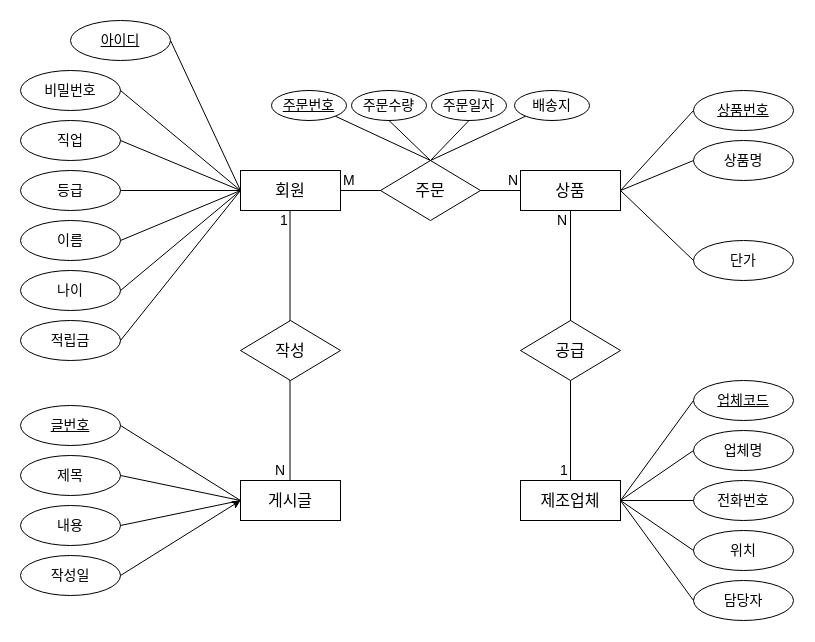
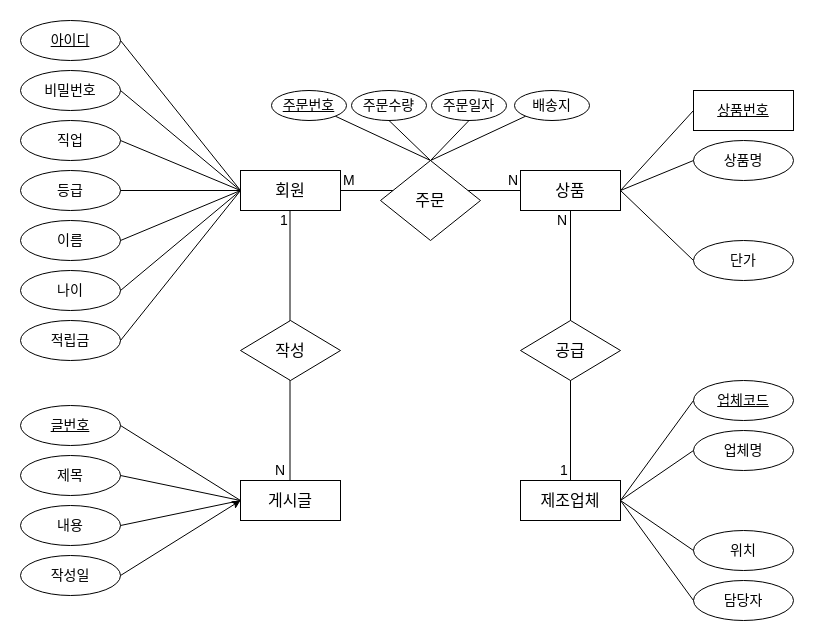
  <mxCell id="0" />
  <mxCell id="1" parent="0" />
  <mxCell id="2" value="회원" style="whiteSpace=wrap;html=1;align=center;fontSize=16;" parent="1" vertex="1"><mxGeometry x="240" y="170" width="100" height="40" as="geometry" /></mxCell>
  <mxCell id="3" value="비밀번호" style="ellipse;whiteSpace=wrap;html=1;align=center;fontSize=14;" parent="1" vertex="1"><mxGeometry x="20" y="70" width="100" height="40" as="geometry" /></mxCell>
- <mxCell id="4" value="아이디" style="ellipse;whiteSpace=wrap;html=1;align=center;fontStyle=4;fontSize=14;" parent="1" vertex="1"><mxGeometry x="70" y="20" width="100" height="40" as="geometry" /></mxCell>
+ <mxCell id="4" value="아이디" style="ellipse;whiteSpace=wrap;html=1;align=center;fontStyle=4;fontSize=14;" parent="1" vertex="1"><mxGeometry x="20" y="20" width="100" height="40" as="geometry" /></mxCell>
  <mxCell id="5" value="이름" style="ellipse;whiteSpace=wrap;html=1;align=center;fontSize=14;" parent="1" vertex="1"><mxGeometry x="20" y="220" width="100" height="40" as="geometry" /></mxCell>
  <mxCell id="6" value="나이" style="ellipse;whiteSpace=wrap;html=1;align=center;fontSize=14;" parent="1" vertex="1"><mxGeometry x="20" y="270" width="100" height="40" as="geometry" /></mxCell>
  <mxCell id="7" value="직업" style="ellipse;whiteSpace=wrap;html=1;align=center;fontSize=14;" parent="1" vertex="1"><mxGeometry x="20" y="120" width="100" height="40" as="geometry" /></mxCell>
  <mxCell id="8" value="등급" style="ellipse;whiteSpace=wrap;html=1;align=center;fontSize=14;" parent="1" vertex="1"><mxGeometry x="20" y="170" width="100" height="40" as="geometry" /></mxCell>
  <mxCell id="9" value="적립금" style="ellipse;whiteSpace=wrap;html=1;align=center;fontSize=14;" parent="1" vertex="1"><mxGeometry x="20" y="320" width="100" height="40" as="geometry" /></mxCell>
  <mxCell id="10" value="" style="endArrow=none;html=1;rounded=0;exitX=1;exitY=0.5;exitDx=0;exitDy=0;entryX=0;entryY=0.5;entryDx=0;entryDy=0;fontStyle=1;fontSize=14;" parent="1" source="4" target="2" edge="1"><mxGeometry relative="1" as="geometry"><mxPoint x="290" y="90" as="sourcePoint" /><mxPoint x="450" y="240" as="targetPoint" /></mxGeometry></mxCell>
  <mxCell id="11" value="" style="endArrow=none;html=1;rounded=0;exitX=1;exitY=0.5;exitDx=0;exitDy=0;entryX=0;entryY=0.5;entryDx=0;entryDy=0;fontSize=14;" parent="1" source="3" target="2" edge="1"><mxGeometry relative="1" as="geometry"><mxPoint x="290" y="240" as="sourcePoint" /><mxPoint x="450" y="240" as="targetPoint" /></mxGeometry></mxCell>
  <mxCell id="12" value="" style="endArrow=none;html=1;rounded=0;exitX=1;exitY=0.5;exitDx=0;exitDy=0;entryX=0;entryY=0.5;entryDx=0;entryDy=0;fontSize=14;" parent="1" source="7" target="2" edge="1"><mxGeometry relative="1" as="geometry"><mxPoint x="290" y="240" as="sourcePoint" /><mxPoint x="450" y="240" as="targetPoint" /></mxGeometry></mxCell>
  <mxCell id="13" value="" style="endArrow=none;html=1;rounded=0;exitX=1;exitY=0.5;exitDx=0;exitDy=0;entryX=0;entryY=0.5;entryDx=0;entryDy=0;fontSize=14;" parent="1" source="8" target="2" edge="1"><mxGeometry relative="1" as="geometry"><mxPoint x="290" y="240" as="sourcePoint" /><mxPoint x="450" y="240" as="targetPoint" /></mxGeometry></mxCell>
  <mxCell id="14" value="" style="endArrow=none;html=1;rounded=0;exitX=1;exitY=0.5;exitDx=0;exitDy=0;entryX=0;entryY=0.5;entryDx=0;entryDy=0;fontSize=14;" parent="1" source="5" target="2" edge="1"><mxGeometry relative="1" as="geometry"><mxPoint x="290" y="240" as="sourcePoint" /><mxPoint x="450" y="240" as="targetPoint" /></mxGeometry></mxCell>
  <mxCell id="15" value="" style="endArrow=none;html=1;rounded=0;exitX=1;exitY=0.5;exitDx=0;exitDy=0;entryX=0;entryY=0.5;entryDx=0;entryDy=0;fontSize=14;" parent="1" source="6" target="2" edge="1"><mxGeometry relative="1" as="geometry"><mxPoint x="290" y="240" as="sourcePoint" /><mxPoint x="450" y="240" as="targetPoint" /></mxGeometry></mxCell>
  <mxCell id="16" value="" style="endArrow=none;html=1;rounded=0;exitX=1;exitY=0.5;exitDx=0;exitDy=0;entryX=0;entryY=0.5;entryDx=0;entryDy=0;fontSize=14;" parent="1" source="9" target="2" edge="1"><mxGeometry relative="1" as="geometry"><mxPoint x="290" y="240" as="sourcePoint" /><mxPoint x="450" y="240" as="targetPoint" /></mxGeometry></mxCell>
  <mxCell id="17" value="상품" style="whiteSpace=wrap;html=1;align=center;fontSize=16;" parent="1" vertex="1"><mxGeometry x="520" y="170" width="100" height="40" as="geometry" /></mxCell>
- <mxCell id="18" value="상품번호" style="ellipse;whiteSpace=wrap;html=1;align=center;fontStyle=4;fontSize=14;" parent="1" vertex="1"><mxGeometry x="693" y="90" width="100" height="40" as="geometry" /></mxCell>
+ <mxCell id="18" value="상품번호" style="whiteSpace=wrap;html=1;align=center;fontStyle=4;fontSize=14;rounded=0;" parent="1" vertex="1"><mxGeometry x="693" y="90" width="100" height="40" as="geometry" /></mxCell>
  <mxCell id="19" value="상품명" style="ellipse;whiteSpace=wrap;html=1;align=center;fontSize=14;" parent="1" vertex="1"><mxGeometry x="693" y="140" width="100" height="40" as="geometry" /></mxCell>
  <mxCell id="20" value="단가" style="ellipse;whiteSpace=wrap;html=1;align=center;fontSize=14;" parent="1" vertex="1"><mxGeometry x="693" y="240" width="100" height="40" as="geometry" /></mxCell>
  <mxCell id="21" value="" style="endArrow=none;html=1;rounded=0;entryX=0;entryY=0.5;entryDx=0;entryDy=0;exitX=1;exitY=0.5;exitDx=0;exitDy=0;fontSize=14;" parent="1" source="17" target="18" edge="1"><mxGeometry relative="1" as="geometry"><mxPoint x="430" y="160" as="sourcePoint" /><mxPoint x="590" y="160" as="targetPoint" /></mxGeometry></mxCell>
  <mxCell id="22" value="" style="endArrow=none;html=1;rounded=0;entryX=0;entryY=0.5;entryDx=0;entryDy=0;exitX=1;exitY=0.5;exitDx=0;exitDy=0;fontSize=14;" parent="1" source="17" target="19" edge="1"><mxGeometry relative="1" as="geometry"><mxPoint x="430" y="160" as="sourcePoint" /><mxPoint x="590" y="160" as="targetPoint" /></mxGeometry></mxCell>
  <mxCell id="23" value="" style="endArrow=none;html=1;rounded=0;entryX=0;entryY=0.5;entryDx=0;entryDy=0;exitX=1;exitY=0.5;exitDx=0;exitDy=0;fontSize=14;" parent="1" source="17" target="20" edge="1"><mxGeometry relative="1" as="geometry"><mxPoint x="430" y="160" as="sourcePoint" /><mxPoint x="590" y="160" as="targetPoint" /></mxGeometry></mxCell>
  <mxCell id="24" value="제조업체" style="whiteSpace=wrap;html=1;align=center;fontSize=16;" parent="1" vertex="1"><mxGeometry x="520" y="480" width="100" height="40" as="geometry" /></mxCell>
  <mxCell id="25" value="업체코드" style="ellipse;whiteSpace=wrap;html=1;align=center;fontStyle=4;fontSize=14;" parent="1" vertex="1"><mxGeometry x="693" y="380" width="100" height="40" as="geometry" /></mxCell>
  <mxCell id="26" value="업체명" style="ellipse;whiteSpace=wrap;html=1;align=center;fontSize=14;" parent="1" vertex="1"><mxGeometry x="693" y="430" width="100" height="40" as="geometry" /></mxCell>
- <mxCell id="27" value="전화번호" style="ellipse;whiteSpace=wrap;html=1;align=center;fontSize=14;" parent="1" vertex="1"><mxGeometry x="693" y="480" width="100" height="40" as="geometry" /></mxCell>
  <mxCell id="28" value="위치" style="ellipse;whiteSpace=wrap;html=1;align=center;fontSize=14;" parent="1" vertex="1"><mxGeometry x="693" y="530" width="100" height="40" as="geometry" /></mxCell>
  <mxCell id="29" value="" style="endArrow=none;html=1;rounded=0;entryX=0;entryY=0.5;entryDx=0;entryDy=0;exitX=1;exitY=0.5;exitDx=0;exitDy=0;fontSize=14;" parent="1" source="24" target="25" edge="1"><mxGeometry relative="1" as="geometry"><mxPoint x="430" y="450" as="sourcePoint" /><mxPoint x="590" y="450" as="targetPoint" /></mxGeometry></mxCell>
  <mxCell id="30" value="" style="endArrow=none;html=1;rounded=0;entryX=0;entryY=0.5;entryDx=0;entryDy=0;exitX=1;exitY=0.5;exitDx=0;exitDy=0;fontSize=14;" parent="1" source="24" target="26" edge="1"><mxGeometry relative="1" as="geometry"><mxPoint x="430" y="450" as="sourcePoint" /><mxPoint x="590" y="450" as="targetPoint" /></mxGeometry></mxCell>
- <mxCell id="31" value="" style="endArrow=none;html=1;rounded=0;entryX=0;entryY=0.5;entryDx=0;entryDy=0;exitX=1;exitY=0.5;exitDx=0;exitDy=0;fontSize=14;" parent="1" source="24" target="27" edge="1"><mxGeometry relative="1" as="geometry"><mxPoint x="590" y="430" as="sourcePoint" /><mxPoint x="590" y="450" as="targetPoint" /></mxGeometry></mxCell>
  <mxCell id="32" value="" style="endArrow=none;html=1;rounded=0;entryX=0;entryY=0.5;entryDx=0;entryDy=0;exitX=1;exitY=0.5;exitDx=0;exitDy=0;fontSize=14;" parent="1" source="24" target="28" edge="1"><mxGeometry relative="1" as="geometry"><mxPoint x="430" y="450" as="sourcePoint" /><mxPoint x="590" y="450" as="targetPoint" /></mxGeometry></mxCell>
  <mxCell id="33" value="담당자" style="ellipse;whiteSpace=wrap;html=1;align=center;fontSize=14;" parent="1" vertex="1"><mxGeometry x="693" y="580" width="100" height="40" as="geometry" /></mxCell>
  <mxCell id="34" value="" style="endArrow=none;html=1;rounded=0;entryX=0;entryY=0.5;entryDx=0;entryDy=0;exitX=1;exitY=0.5;exitDx=0;exitDy=0;fontSize=14;" parent="1" source="24" target="33" edge="1"><mxGeometry relative="1" as="geometry"><mxPoint x="430" y="450" as="sourcePoint" /><mxPoint x="590" y="450" as="targetPoint" /></mxGeometry></mxCell>
  <mxCell id="35" value="게시글" style="whiteSpace=wrap;html=1;align=center;fontSize=16;" parent="1" vertex="1"><mxGeometry x="240" y="480" width="100" height="40" as="geometry" /></mxCell>
  <mxCell id="36" value="제목" style="ellipse;whiteSpace=wrap;html=1;align=center;fontSize=14;" parent="1" vertex="1"><mxGeometry x="20" y="455" width="100" height="40" as="geometry" /></mxCell>
  <mxCell id="37" value="글번호" style="ellipse;whiteSpace=wrap;html=1;align=center;fontStyle=4;fontSize=14;" parent="1" vertex="1"><mxGeometry x="20" y="405" width="100" height="40" as="geometry" /></mxCell>
  <mxCell id="38" value="내용" style="ellipse;whiteSpace=wrap;html=1;align=center;fontSize=14;" parent="1" vertex="1"><mxGeometry x="20" y="505" width="100" height="40" as="geometry" /></mxCell>
  <mxCell id="39" value="작성일" style="ellipse;whiteSpace=wrap;html=1;align=center;fontSize=14;" parent="1" vertex="1"><mxGeometry x="20" y="555" width="100" height="40" as="geometry" /></mxCell>
  <mxCell id="40" value="" style="endArrow=none;html=1;rounded=0;exitX=1;exitY=0.5;exitDx=0;exitDy=0;entryX=0;entryY=0.5;entryDx=0;entryDy=0;fontStyle=1;fontSize=14;" parent="1" source="37" target="35" edge="1"><mxGeometry relative="1" as="geometry"><mxPoint x="290" y="400" as="sourcePoint" /><mxPoint x="450" y="550" as="targetPoint" /></mxGeometry></mxCell>
  <mxCell id="41" value="" style="endArrow=none;html=1;rounded=0;exitX=1;exitY=0.5;exitDx=0;exitDy=0;entryX=0;entryY=0.5;entryDx=0;entryDy=0;fontSize=14;" parent="1" source="36" target="35" edge="1"><mxGeometry relative="1" as="geometry"><mxPoint x="290" y="550" as="sourcePoint" /><mxPoint x="450" y="550" as="targetPoint" /></mxGeometry></mxCell>
  <mxCell id="42" value="" style="endArrow=none;html=1;rounded=0;exitX=1;exitY=0.5;exitDx=0;exitDy=0;entryX=0;entryY=0.5;entryDx=0;entryDy=0;fontSize=14;" parent="1" source="38" target="35" edge="1"><mxGeometry relative="1" as="geometry"><mxPoint x="290" y="550" as="sourcePoint" /><mxPoint x="450" y="550" as="targetPoint" /></mxGeometry></mxCell>
  <mxCell id="43" value="" style="endArrow=classic;html=1;rounded=0;exitX=1;exitY=0.5;exitDx=0;exitDy=0;entryX=0;entryY=0.5;entryDx=0;entryDy=0;fontSize=14;" parent="1" source="39" target="35" edge="1"><mxGeometry relative="1" as="geometry"><mxPoint x="290" y="550" as="sourcePoint" /><mxPoint x="450" y="550" as="targetPoint" /></mxGeometry></mxCell>
  <mxCell id="44" value="" style="endArrow=none;html=1;rounded=0;exitX=1;exitY=0.5;exitDx=0;exitDy=0;entryX=0;entryY=0.5;entryDx=0;entryDy=0;fontSize=14;" parent="1" source="2" target="17" edge="1"><mxGeometry relative="1" as="geometry"><mxPoint x="323" y="320" as="sourcePoint" /><mxPoint x="483" y="320" as="targetPoint" /></mxGeometry></mxCell>
  <mxCell id="45" value="M" style="resizable=0;html=1;whiteSpace=wrap;align=left;verticalAlign=bottom;fontSize=14;" parent="44" connectable="0" vertex="1"><mxGeometry x="-1" relative="1" as="geometry"><mxPoint x="1" as="offset" /></mxGeometry></mxCell>
  <mxCell id="46" value="N" style="resizable=0;html=1;whiteSpace=wrap;align=right;verticalAlign=bottom;fontSize=14;" parent="44" connectable="0" vertex="1"><mxGeometry x="1" relative="1" as="geometry"><mxPoint x="-1" as="offset" /></mxGeometry></mxCell>
- <mxCell id="47" value="주문" style="shape=rhombus;perimeter=rhombusPerimeter;whiteSpace=wrap;html=1;align=center;fontSize=16;" parent="1" vertex="1"><mxGeometry x="380" y="160" width="100" height="60" as="geometry" /></mxCell>
+ <mxCell id="47" value="주문" style="shape=rhombus;perimeter=rhombusPerimeter;whiteSpace=wrap;html=1;align=center;fontSize=16;" parent="1" vertex="1"><mxGeometry x="380" y="160" width="100" height="80" as="geometry" /></mxCell>
  <mxCell id="48" value="주문번호" style="ellipse;whiteSpace=wrap;html=1;align=center;fontStyle=4;fontSize=14;" parent="1" vertex="1"><mxGeometry x="271" y="90" width="75" height="30" as="geometry" /></mxCell>
  <mxCell id="49" value="주문수량" style="ellipse;whiteSpace=wrap;html=1;align=center;fontSize=14;" parent="1" vertex="1"><mxGeometry x="351" y="90" width="75" height="30" as="geometry" /></mxCell>
  <mxCell id="50" value="주문일자" style="ellipse;whiteSpace=wrap;html=1;align=center;fontSize=14;" parent="1" vertex="1"><mxGeometry x="431" y="90" width="75" height="30" as="geometry" /></mxCell>
  <mxCell id="51" value="배송지" style="ellipse;whiteSpace=wrap;html=1;align=center;fontSize=14;" parent="1" vertex="1"><mxGeometry x="514" y="90" width="75" height="30" as="geometry" /></mxCell>
  <mxCell id="52" value="" style="endArrow=none;html=1;rounded=0;entryX=0.5;entryY=0;entryDx=0;entryDy=0;exitX=1;exitY=1;exitDx=0;exitDy=0;fontSize=14;" parent="1" source="48" target="47" edge="1"><mxGeometry relative="1" as="geometry"><mxPoint x="352" y="130" as="sourcePoint" /><mxPoint x="512" y="130" as="targetPoint" /></mxGeometry></mxCell>
  <mxCell id="53" value="" style="endArrow=none;html=1;rounded=0;exitX=0.5;exitY=1;exitDx=0;exitDy=0;entryX=0.5;entryY=0;entryDx=0;entryDy=0;fontSize=14;" parent="1" source="49" target="47" edge="1"><mxGeometry relative="1" as="geometry"><mxPoint x="352" y="130" as="sourcePoint" /><mxPoint x="512" y="130" as="targetPoint" /></mxGeometry></mxCell>
  <mxCell id="54" value="" style="endArrow=none;html=1;rounded=0;entryX=0.5;entryY=1;entryDx=0;entryDy=0;exitX=0.5;exitY=0;exitDx=0;exitDy=0;fontSize=14;" parent="1" source="47" target="50" edge="1"><mxGeometry relative="1" as="geometry"><mxPoint x="352" y="140" as="sourcePoint" /><mxPoint x="512" y="140" as="targetPoint" /></mxGeometry></mxCell>
  <mxCell id="55" value="" style="endArrow=none;html=1;rounded=0;entryX=0;entryY=1;entryDx=0;entryDy=0;exitX=0.5;exitY=0;exitDx=0;exitDy=0;fontSize=14;" parent="1" source="47" target="51" edge="1"><mxGeometry relative="1" as="geometry"><mxPoint x="352" y="140" as="sourcePoint" /><mxPoint x="512" y="140" as="targetPoint" /></mxGeometry></mxCell>
  <mxCell id="56" value="" style="endArrow=none;html=1;rounded=0;entryX=0.5;entryY=1;entryDx=0;entryDy=0;exitX=0.5;exitY=0;exitDx=0;exitDy=0;fontSize=14;" parent="1" source="24" target="17" edge="1"><mxGeometry relative="1" as="geometry"><mxPoint x="452" y="340" as="sourcePoint" /><mxPoint x="612" y="340" as="targetPoint" /></mxGeometry></mxCell>
  <mxCell id="57" value="1" style="resizable=0;html=1;whiteSpace=wrap;align=left;verticalAlign=bottom;fontSize=14;" parent="56" connectable="0" vertex="1"><mxGeometry x="-1" relative="1" as="geometry"><mxPoint x="-12" as="offset" /></mxGeometry></mxCell>
  <mxCell id="58" value="N" style="resizable=0;html=1;whiteSpace=wrap;align=right;verticalAlign=bottom;fontSize=14;" parent="56" connectable="0" vertex="1"><mxGeometry x="1" relative="1" as="geometry"><mxPoint x="-2" y="20" as="offset" /></mxGeometry></mxCell>
  <mxCell id="59" value="공급" style="shape=rhombus;perimeter=rhombusPerimeter;whiteSpace=wrap;html=1;align=center;fontSize=16;" parent="1" vertex="1"><mxGeometry x="520" y="320" width="100" height="60" as="geometry" /></mxCell>
  <mxCell id="60" value="" style="endArrow=none;html=1;rounded=0;entryX=0.5;entryY=1;entryDx=0;entryDy=0;exitX=0.5;exitY=0;exitDx=0;exitDy=0;fontSize=14;" parent="1" edge="1"><mxGeometry relative="1" as="geometry"><mxPoint x="289.5" y="210" as="sourcePoint" /><mxPoint x="289.5" y="480" as="targetPoint" /></mxGeometry></mxCell>
  <mxCell id="61" value="1" style="resizable=0;html=1;whiteSpace=wrap;align=left;verticalAlign=bottom;fontSize=14;" parent="60" connectable="0" vertex="1"><mxGeometry x="-1" relative="1" as="geometry"><mxPoint x="-12" y="20" as="offset" /></mxGeometry></mxCell>
  <mxCell id="62" value="N" style="resizable=0;html=1;whiteSpace=wrap;align=right;verticalAlign=bottom;fontSize=14;" parent="60" connectable="0" vertex="1"><mxGeometry x="1" relative="1" as="geometry"><mxPoint x="-4" as="offset" /></mxGeometry></mxCell>
  <mxCell id="63" value="작성" style="shape=rhombus;perimeter=rhombusPerimeter;whiteSpace=wrap;html=1;align=center;fontSize=16;" parent="1" vertex="1"><mxGeometry x="240" y="320" width="100" height="60" as="geometry" /></mxCell>
